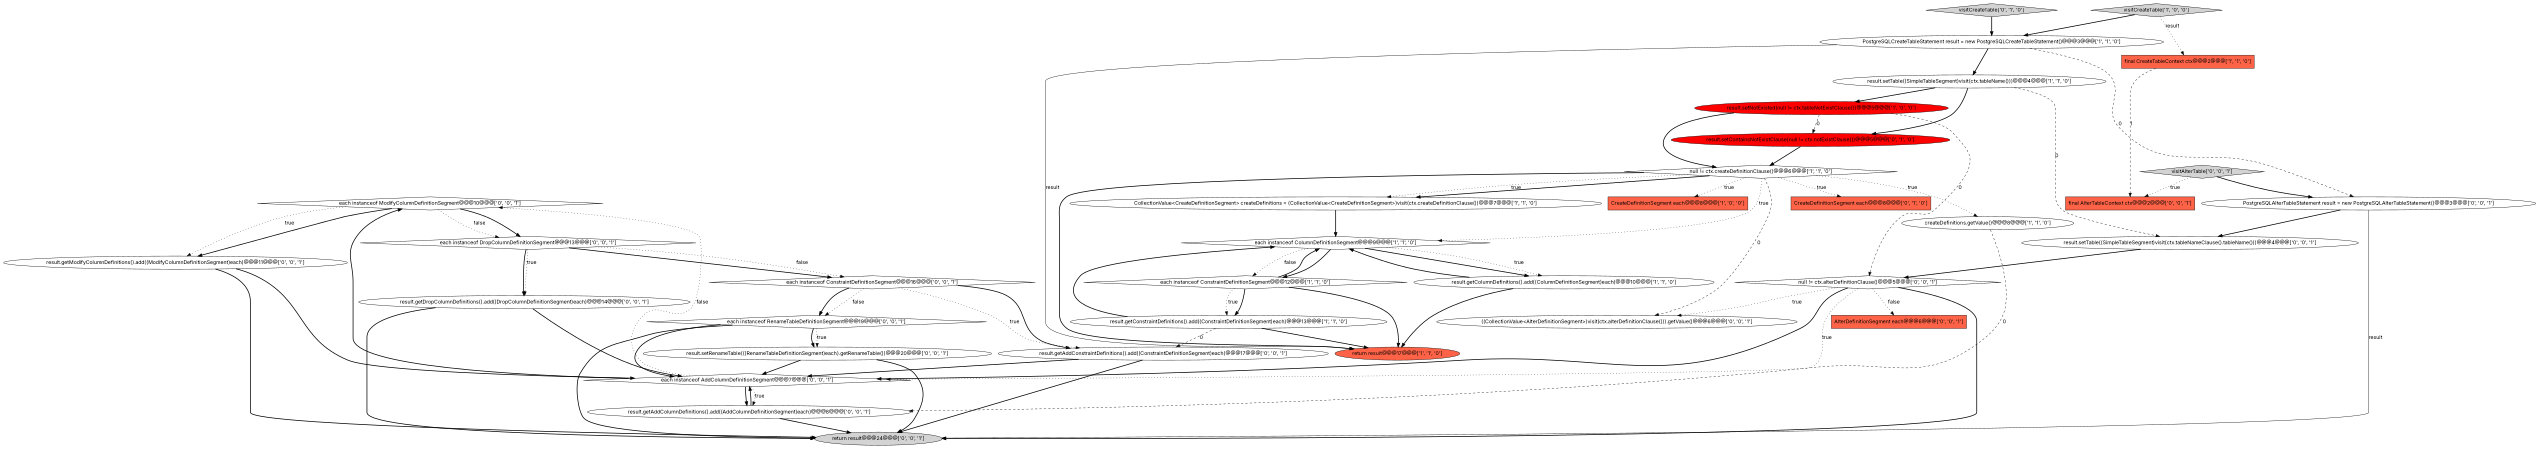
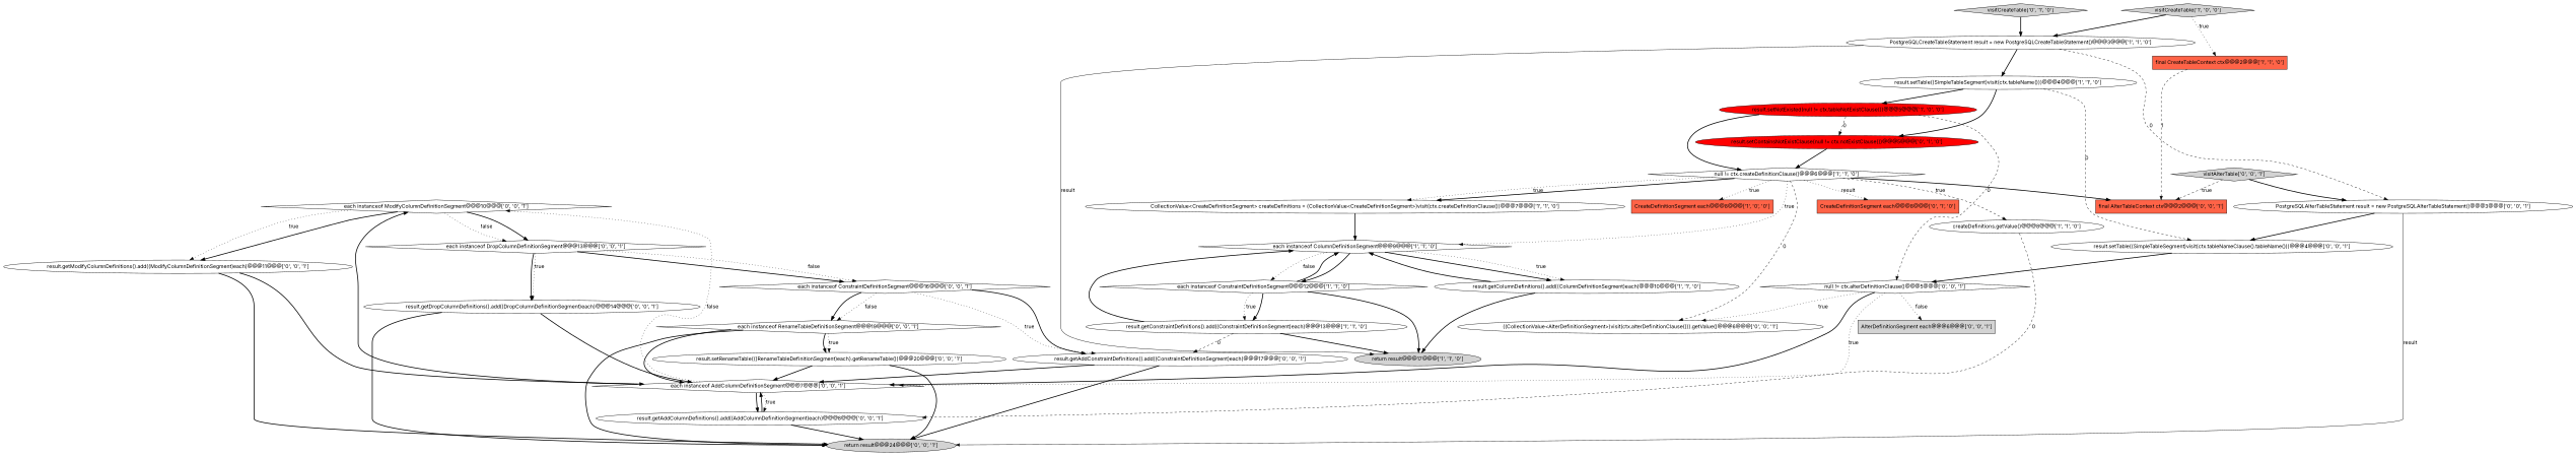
  digraph {
    fontname=Inter
    node [fillcolor=white fontname=Inter shape=ellipse style=filled]
    edge [fontname=Inter style=bold]
    n1 [label="each instanceof ModifyColumnDefinitionSegment@@@10@@@['0', '0', '1']" shape=diamond]
    n2 [label="each instanceof DropColumnDefinitionSegment@@@13@@@['0', '0', '1']" shape=diamond]
    n3 [label="result.getModifyColumnDefinitions().add((ModifyColumnDefinitionSegment)each)@@@11@@@['0', '0', '1']"]
    n4 [label="result.getDropColumnDefinitions().add((DropColumnDefinitionSegment)each)@@@14@@@['0', '0', '1']"]
    n5 [label="each instanceof ConstraintDefinitionSegment@@@16@@@['0', '0', '1']" shape=diamond]
    n6 [fillcolor=lightgray label="return result@@@24@@@['0', '0', '1']"]
    n7 [label="each instanceof AddColumnDefinitionSegment@@@7@@@['0', '0', '1']" shape=diamond]
    n8 [label="createDefinitions.getValue()@@@8@@@['1', '1', '0']"]
    n9 [label="result.getAddColumnDefinitions().add((AddColumnDefinitionSegment)each)@@@8@@@['0', '0', '1']"]
    n10 [fillcolor=lightgray label="visitAlterTable['0', '0', '1']" shape=diamond]
    n11 [label="PostgreSQLAlterTableStatement result = new PostgreSQLAlterTableStatement()@@@3@@@['0', '0', '1']"]
    n12 [fillcolor=tomato label="final AlterTableContext ctx@@@2@@@['0', '0', '1']" shape=box]
    n13 [label="result.setTable((SimpleTableSegment)visit(ctx.tableNameClause().tableName()))@@@4@@@['0', '0', '1']"]
    n14 [label="null != ctx.alterDefinitionClause()@@@5@@@['0', '0', '1']" shape=diamond]
    n15 [fillcolor=tomato label="CreateDefinitionSegment each@@@8@@@['0', '1', '0']" shape=box]
-   n16 [fillcolor=tomato label="return result@@@17@@@['1', '1', '0']"]
+   n16 [fillcolor=lightgray label="return result@@@17@@@['1', '1', '0']"]
    n17 [fillcolor=tomato label="CreateDefinitionSegment each@@@8@@@['1', '0', '0']" shape=box]
    n18 [fillcolor=red label="result.setNotExisted(null != ctx.tableNotExistClause())@@@5@@@['1', '0', '0']"]
    n19 [label="null != ctx.createDefinitionClause()@@@6@@@['1', '1', '0']" shape=diamond]
    n20 [fillcolor=red label="result.setContainsNotExistClause(null != ctx.notExistClause())@@@5@@@['0', '1', '0']"]
    n21 [label="((CollectionValue<AlterDefinitionSegment>)visit(ctx.alterDefinitionClause())).getValue()@@@6@@@['0', '0', '1']"]
-   n22 [fillcolor=tomato label="AlterDefinitionSegment each@@@6@@@['0', '0', '1']" shape=box]
+   n22 [fillcolor=lightgray label="AlterDefinitionSegment each@@@6@@@['0', '0', '1']" shape=box]
    n23 [label="CollectionValue<CreateDefinitionSegment> createDefinitions = (CollectionValue<CreateDefinitionSegment>)visit(ctx.createDefinitionClause())@@@7@@@['1', '1', '0']"]
    n24 [label="each instanceof ColumnDefinitionSegment@@@9@@@['1', '1', '0']" shape=diamond]
    n25 [label="result.setRenameTable(((RenameTableDefinitionSegment)each).getRenameTable())@@@20@@@['0', '0', '1']"]
    n26 [label="result.getAddConstraintDefinitions().add((ConstraintDefinitionSegment)each)@@@17@@@['0', '0', '1']"]
    n27 [label="each instanceof RenameTableDefinitionSegment@@@19@@@['0', '0', '1']" shape=diamond]
    n28 [label="result.getColumnDefinitions().add((ColumnDefinitionSegment)each)@@@10@@@['1', '1', '0']"]
    n29 [label="each instanceof ConstraintDefinitionSegment@@@12@@@['1', '1', '0']" shape=diamond]
    n30 [fillcolor=lightgray label="visitCreateTable['0', '1', '0']" shape=diamond]
    n31 [label="PostgreSQLCreateTableStatement result = new PostgreSQLCreateTableStatement()@@@3@@@['1', '1', '0']"]
    n32 [label="result.setTable((SimpleTableSegment)visit(ctx.tableName()))@@@4@@@['1', '1', '0']"]
    n33 [fillcolor=tomato label="final CreateTableContext ctx@@@2@@@['1', '1', '0']" shape=box]
    n34 [fillcolor=lightgray label="visitCreateTable['1', '0', '0']" shape=diamond]
    n35 [label="result.getConstraintDefinitions().add((ConstraintDefinitionSegment)each)@@@13@@@['1', '1', '0']"]
    n1 -> n2 [label=false style=dotted]
    n1 -> n2
    n1 -> n3 [label=true style=dotted]
    n1 -> n3
    n2 -> n4 [label=true style=dotted]
    n2 -> n4
    n2 -> n5
    n2 -> n5 [label=false style=dotted]
    n3 -> n6
    n3 -> n7
    n4 -> n6
    n4 -> n7
    n5 -> n26
    n5 -> n26 [label=true style=dotted]
    n5 -> n27 [label=false style=dotted]
    n5 -> n27
    n7 -> n1 [label=false style=dotted]
    n7 -> n1
    n7 -> n9 [label=true style=dotted]
    n7 -> n9
    n8 -> n9 [label=0 style=dashed]
    n9 -> n6
    n9 -> n7
    n10 -> n11
-   n10 -> n12 [label=true style=dotted]
+   n10 -> n12 [label=true style=dashed]
    n11 -> n6 [label=result style=solid]
    n11 -> n13
    n13 -> n14
-   n14 -> n6
    n14 -> n7 [label=true style=dotted]
    n14 -> n7
    n14 -> n21 [label=true style=dotted]
    n14 -> n22 [label=false style=dotted]
    n18 -> n14 [label=0 style=dashed]
    n18 -> n19
    n18 -> n20 [label=0 style=dashed]
-   n19 -> n8 [label=true style=dotted]
-   n19 -> n15 [label=true style=dotted]
-   n19 -> n16
+   n19 -> n8 [label=true style=dashed]
+   n19 -> n15 [label=result style=dotted]
+   n19 -> n12
    n19 -> n17 [label=true style=dotted]
    n19 -> n21 [label=0 style=dashed]
    n19 -> n23
    n19 -> n23 [label=true style=dotted]
    n19 -> n24 [label=true style=dotted]
    n20 -> n19
    n23 -> n24
    n24 -> n28
    n24 -> n28 [label=true style=dotted]
    n24 -> n29
    n24 -> n29 [label=false style=dotted]
    n25 -> n6
    n25 -> n7
    n26 -> n6
    n26 -> n7
    n27 -> n6
    n27 -> n7
    n27 -> n25
    n27 -> n25 [label=true style=dotted]
    n28 -> n16
    n28 -> n24
    n29 -> n16
    n29 -> n24
    n29 -> n35
    n29 -> n35 [label=true style=dotted]
    n30 -> n31
    n31 -> n11 [label=0 style=dashed]
    n31 -> n16 [label=result style=solid]
    n31 -> n32
    n32 -> n13 [label=0 style=dashed]
    n32 -> n18
    n32 -> n20
    n33 -> n12 [label=1 style=dashed]
    n34 -> n31
-   n34 -> n33 [label=result style=dotted]
+   n34 -> n33 [label=true style=dotted]
    n35 -> n16
    n35 -> n24
    n35 -> n26 [label=0 style=dashed]
  }
